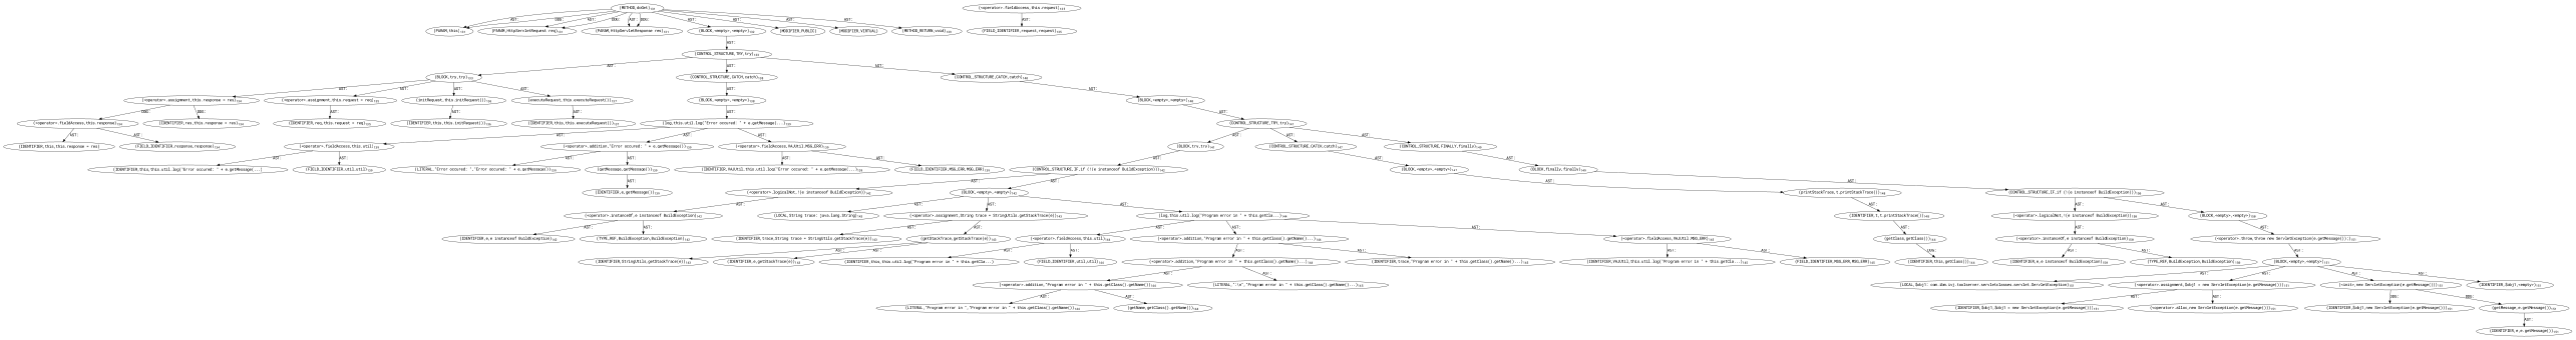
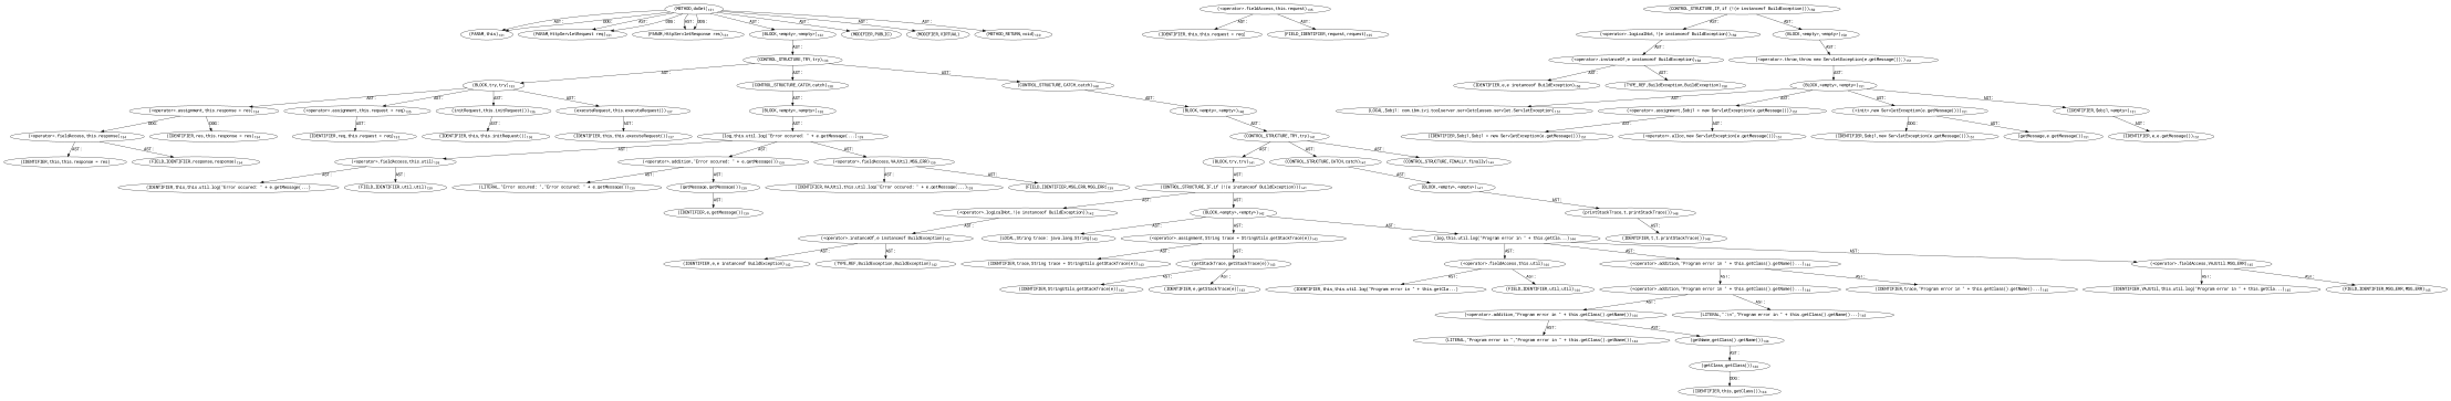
  digraph {
    fontname="Roboto Mono"
    node [fontname="Roboto Mono"]
    edge [fontname="Roboto Mono"]
    n1 [label=<(METHOD,doGet)<SUB>131</SUB>>]
    n2 [label=<(PARAM,this)<SUB>131</SUB>>]
    n3 [label=<(PARAM,HttpServletRequest req)<SUB>131</SUB>>]
    n4 [label=<(PARAM,HttpServletResponse res)<SUB>131</SUB>>]
    n5 [label=<(BLOCK,&lt;empty&gt;,&lt;empty&gt;)<SUB>132</SUB>>]
    n6 [label=<(MODIFIER,PUBLIC)>]
    n7 [label=<(MODIFIER,VIRTUAL)>]
    n8 [label=<(METHOD_RETURN,void)<SUB>139</SUB>>]
    n9 [label=<(CONTROL_STRUCTURE,TRY,try)<SUB>133</SUB>>]
    n10 [label=<(BLOCK,try,try)<SUB>133</SUB>>]
    n11 [label=<(CONTROL_STRUCTURE,CATCH,catch)<SUB>138</SUB>>]
    n12 [label=<(CONTROL_STRUCTURE,CATCH,catch)<SUB>140</SUB>>]
    n13 [label=<(&lt;operator&gt;.assignment,this.response = res)<SUB>134</SUB>>]
    n14 [label=<(&lt;operator&gt;.assignment,this.request = req)<SUB>135</SUB>>]
    n15 [label=<(initRequest,this.initRequest())<SUB>136</SUB>>]
    n16 [label=<(executeRequest,this.executeRequest())<SUB>137</SUB>>]
    n17 [label=<(BLOCK,&lt;empty&gt;,&lt;empty&gt;)<SUB>138</SUB>>]
    n18 [label=<(BLOCK,&lt;empty&gt;,&lt;empty&gt;)<SUB>140</SUB>>]
    n19 [label=<(&lt;operator&gt;.fieldAccess,this.response)<SUB>134</SUB>>]
    n20 [label=<(IDENTIFIER,res,this.response = res)<SUB>134</SUB>>]
    n21 [label=<(IDENTIFIER,req,this.request = req)<SUB>135</SUB>>]
    n22 [label=<(IDENTIFIER,this,this.initRequest())<SUB>136</SUB>>]
    n23 [label=<(IDENTIFIER,this,this.executeRequest())<SUB>137</SUB>>]
    n24 [label=<(IDENTIFIER,this,this.response = res)>]
    n25 [label=<(FIELD_IDENTIFIER,response,response)<SUB>134</SUB>>]
    n26 [label=<(&lt;operator&gt;.fieldAccess,this.request)<SUB>135</SUB>>]
+   n27 [label=<(IDENTIFIER,this,this.request = req)>]
    n28 [label=<(FIELD_IDENTIFIER,request,request)<SUB>135</SUB>>]
    n29 [label=<(log,this.util.log(&quot;Error occured: &quot; + e.getMessage(...)<SUB>139</SUB>>]
    n30 [label=<(&lt;operator&gt;.fieldAccess,this.util)<SUB>139</SUB>>]
    n31 [label=<(&lt;operator&gt;.addition,&quot;Error occured: &quot; + e.getMessage())<SUB>139</SUB>>]
    n32 [label=<(&lt;operator&gt;.fieldAccess,VAJUtil.MSG_ERR)<SUB>139</SUB>>]
    n33 [label=<(IDENTIFIER,this,this.util.log(&quot;Error occured: &quot; + e.getMessage(...)>]
    n34 [label=<(FIELD_IDENTIFIER,util,util)<SUB>139</SUB>>]
    n35 [label=<(LITERAL,&quot;Error occured: &quot;,&quot;Error occured: &quot; + e.getMessage())<SUB>139</SUB>>]
    n36 [label=<(getMessage,getMessage())<SUB>139</SUB>>]
    n37 [label=<(IDENTIFIER,VAJUtil,this.util.log(&quot;Error occured: &quot; + e.getMessage(...)<SUB>139</SUB>>]
    n38 [label=<(FIELD_IDENTIFIER,MSG_ERR,MSG_ERR)<SUB>139</SUB>>]
    n39 [label=<(IDENTIFIER,e,getMessage())<SUB>139</SUB>>]
    n40 [label=<(CONTROL_STRUCTURE,TRY,try)<SUB>141</SUB>>]
    n41 [label=<(BLOCK,try,try)<SUB>141</SUB>>]
    n42 [label=<(CONTROL_STRUCTURE,CATCH,catch)<SUB>147</SUB>>]
    n43 [label=<(CONTROL_STRUCTURE,FINALLY,finally)<SUB>149</SUB>>]
    n44 [label=<(CONTROL_STRUCTURE,IF,if (!(e instanceof BuildException)))<SUB>142</SUB>>]
    n45 [label=<(BLOCK,&lt;empty&gt;,&lt;empty&gt;)<SUB>147</SUB>>]
-   n46 [label=<(BLOCK,finally,finally)<SUB>149</SUB>>]
    n47 [label=<(&lt;operator&gt;.logicalNot,!(e instanceof BuildException))<SUB>142</SUB>>]
    n48 [label=<(BLOCK,&lt;empty&gt;,&lt;empty&gt;)<SUB>142</SUB>>]
    n49 [label=<(&lt;operator&gt;.instanceOf,e instanceof BuildException)<SUB>142</SUB>>]
    n50 [label=<(LOCAL,String trace: java.lang.String)<SUB>143</SUB>>]
    n51 [label=<(&lt;operator&gt;.assignment,String trace = StringUtils.getStackTrace(e))<SUB>143</SUB>>]
    n52 [label=<(log,this.util.log(&quot;Program error in &quot; + this.getCla...)<SUB>144</SUB>>]
    n53 [label=<(IDENTIFIER,e,e instanceof BuildException)<SUB>142</SUB>>]
    n54 [label=<(TYPE_REF,BuildException,BuildException)<SUB>142</SUB>>]
    n55 [label=<(IDENTIFIER,trace,String trace = StringUtils.getStackTrace(e))<SUB>143</SUB>>]
    n56 [label=<(getStackTrace,getStackTrace(e))<SUB>143</SUB>>]
    n57 [label=<(&lt;operator&gt;.fieldAccess,this.util)<SUB>144</SUB>>]
    n58 [label=<(&lt;operator&gt;.addition,&quot;Program error in &quot; + this.getClass().getName()...)<SUB>144</SUB>>]
    n59 [label=<(&lt;operator&gt;.fieldAccess,VAJUtil.MSG_ERR)<SUB>145</SUB>>]
    n60 [label=<(IDENTIFIER,StringUtils,getStackTrace(e))<SUB>143</SUB>>]
    n61 [label=<(IDENTIFIER,e,getStackTrace(e))<SUB>143</SUB>>]
    n62 [label=<(IDENTIFIER,this,this.util.log(&quot;Program error in &quot; + this.getCla...)>]
    n63 [label=<(FIELD_IDENTIFIER,util,util)<SUB>144</SUB>>]
    n64 [label=<(&lt;operator&gt;.addition,&quot;Program error in &quot; + this.getClass().getName()...)<SUB>144</SUB>>]
    n65 [label=<(IDENTIFIER,trace,&quot;Program error in &quot; + this.getClass().getName()...)<SUB>145</SUB>>]
    n66 [label=<(IDENTIFIER,VAJUtil,this.util.log(&quot;Program error in &quot; + this.getCla...)<SUB>145</SUB>>]
    n67 [label=<(FIELD_IDENTIFIER,MSG_ERR,MSG_ERR)<SUB>145</SUB>>]
    n68 [label=<(&lt;operator&gt;.addition,&quot;Program error in &quot; + this.getClass().getName())<SUB>144</SUB>>]
    n69 [label=<(LITERAL,&quot;:\n&quot;,&quot;Program error in &quot; + this.getClass().getName()...)<SUB>145</SUB>>]
    n70 [label=<(LITERAL,&quot;Program error in &quot;,&quot;Program error in &quot; + this.getClass().getName())<SUB>144</SUB>>]
    n71 [label=<(getName,getClass().getName())<SUB>144</SUB>>]
    n72 [label=<(getClass,getClass())<SUB>144</SUB>>]
    n73 [label=<(IDENTIFIER,this,getClass())<SUB>144</SUB>>]
    n74 [label=<(printStackTrace,t.printStackTrace())<SUB>148</SUB>>]
    n75 [label=<(IDENTIFIER,t,t.printStackTrace())<SUB>148</SUB>>]
    n76 [label=<(CONTROL_STRUCTURE,IF,if (!(e instanceof BuildException)))<SUB>150</SUB>>]
    n77 [label=<(&lt;operator&gt;.logicalNot,!(e instanceof BuildException))<SUB>150</SUB>>]
    n78 [label=<(BLOCK,&lt;empty&gt;,&lt;empty&gt;)<SUB>150</SUB>>]
    n79 [label=<(&lt;operator&gt;.instanceOf,e instanceof BuildException)<SUB>150</SUB>>]
    n80 [label=<(&lt;operator&gt;.throw,throw new ServletException(e.getMessage());)<SUB>151</SUB>>]
    n81 [label=<(IDENTIFIER,e,e instanceof BuildException)<SUB>150</SUB>>]
    n82 [label=<(TYPE_REF,BuildException,BuildException)<SUB>150</SUB>>]
    n83 [label=<(BLOCK,&lt;empty&gt;,&lt;empty&gt;)<SUB>151</SUB>>]
    n84 [label=<(LOCAL,$obj1: com.ibm.ivj.toolserver.servletclasses.servlet.ServletException)<SUB>151</SUB>>]
    n85 [label=<(&lt;operator&gt;.assignment,$obj1 = new ServletException(e.getMessage()))<SUB>151</SUB>>]
    n86 [label=<(&lt;init&gt;,new ServletException(e.getMessage()))<SUB>151</SUB>>]
    n87 [label=<(IDENTIFIER,$obj1,&lt;empty&gt;)<SUB>151</SUB>>]
    n88 [label=<(IDENTIFIER,$obj1,$obj1 = new ServletException(e.getMessage()))<SUB>151</SUB>>]
    n89 [label=<(&lt;operator&gt;.alloc,new ServletException(e.getMessage()))<SUB>151</SUB>>]
    n90 [label=<(IDENTIFIER,$obj1,new ServletException(e.getMessage()))<SUB>151</SUB>>]
    n91 [label=<(getMessage,e.getMessage())<SUB>151</SUB>>]
    n92 [label=<(IDENTIFIER,e,e.getMessage())<SUB>151</SUB>>]
    n1 -> n2 [label="AST: "]
    n1 -> n2 [label="DDG: "]
    n1 -> n3 [label="AST: "]
    n1 -> n3 [label="DDG: "]
    n1 -> n4 [label="AST: "]
    n1 -> n4 [label="DDG: "]
    n1 -> n5 [label="AST: "]
    n1 -> n6 [label="AST: "]
    n1 -> n7 [label="AST: "]
    n1 -> n8 [label="AST: "]
    n5 -> n9 [label="AST: "]
    n9 -> n10 [label="AST: "]
    n9 -> n11 [label="AST: "]
    n9 -> n12 [label="AST: "]
    n10 -> n13 [label="AST: "]
    n10 -> n14 [label="AST: "]
    n10 -> n15 [label="AST: "]
    n10 -> n16 [label="AST: "]
    n11 -> n17 [label="AST: "]
    n12 -> n18 [label="AST: "]
    n13 -> n19 [label="DDG: "]
    n13 -> n20 [label="DDG: "]
    n14 -> n21 [label="AST: "]
    n15 -> n22 [label="AST: "]
    n16 -> n23 [label="AST: "]
    n17 -> n29 [label="AST: "]
    n18 -> n40 [label="AST: "]
    n19 -> n24 [label="AST: "]
    n19 -> n25 [label="AST: "]
+   n26 -> n27 [label="AST: "]
    n26 -> n28 [label="AST: "]
    n29 -> n30 [label="AST: "]
    n29 -> n31 [label="AST: "]
    n29 -> n32 [label="AST: "]
    n30 -> n33 [label="AST: "]
    n30 -> n34 [label="AST: "]
    n31 -> n35 [label="AST: "]
    n31 -> n36 [label="AST: "]
    n32 -> n37 [label="AST: "]
    n32 -> n38 [label="AST: "]
    n36 -> n39 [label="AST: "]
    n40 -> n41 [label="AST: "]
    n40 -> n42 [label="AST: "]
    n40 -> n43 [label="AST: "]
    n41 -> n44 [label="AST: "]
    n42 -> n45 [label="AST: "]
-   n43 -> n46 [label="AST: "]
    n44 -> n47 [label="AST: "]
    n44 -> n48 [label="AST: "]
    n45 -> n74 [label="AST: "]
-   n46 -> n76 [label="AST: "]
    n47 -> n49 [label="AST: "]
    n48 -> n50 [label="AST: "]
    n48 -> n51 [label="AST: "]
    n48 -> n52 [label="AST: "]
    n49 -> n53 [label="AST: "]
    n49 -> n54 [label="AST: "]
    n51 -> n55 [label="AST: "]
    n51 -> n56 [label="AST: "]
    n52 -> n57 [label="AST: "]
    n52 -> n58 [label="AST: "]
    n52 -> n59 [label="AST: "]
    n56 -> n60 [label="AST: "]
    n56 -> n61 [label="AST: "]
    n57 -> n62 [label="AST: "]
    n57 -> n63 [label="AST: "]
    n58 -> n64 [label="AST: "]
    n58 -> n65 [label="AST: "]
    n59 -> n66 [label="AST: "]
    n59 -> n67 [label="AST: "]
    n64 -> n68 [label="AST: "]
    n64 -> n69 [label="AST: "]
    n68 -> n70 [label="AST: "]
    n68 -> n71 [label="AST: "]
-   n75 -> n72 [label="AST: "]
+   n71 -> n72 [label="AST: "]
    n72 -> n73 [label="DDG: "]
    n74 -> n75 [label="AST: "]
    n76 -> n77 [label="AST: "]
    n76 -> n78 [label="AST: "]
    n77 -> n79 [label="AST: "]
    n78 -> n80 [label="AST: "]
    n79 -> n81 [label="AST: "]
    n79 -> n82 [label="AST: "]
    n80 -> n83 [label="AST: "]
    n83 -> n84 [label="AST: "]
    n83 -> n85 [label="AST: "]
    n83 -> n86 [label="AST: "]
    n83 -> n87 [label="AST: "]
    n85 -> n88 [label="AST: "]
    n85 -> n89 [label="AST: "]
    n86 -> n90 [label="DDG: "]
-   n86 -> n91 [label="DDG: "]
-   n91 -> n92 [label="AST: "]
+   n86 -> n91 [label="AST: "]
+   n87 -> n92 [label="AST: "]
  }
